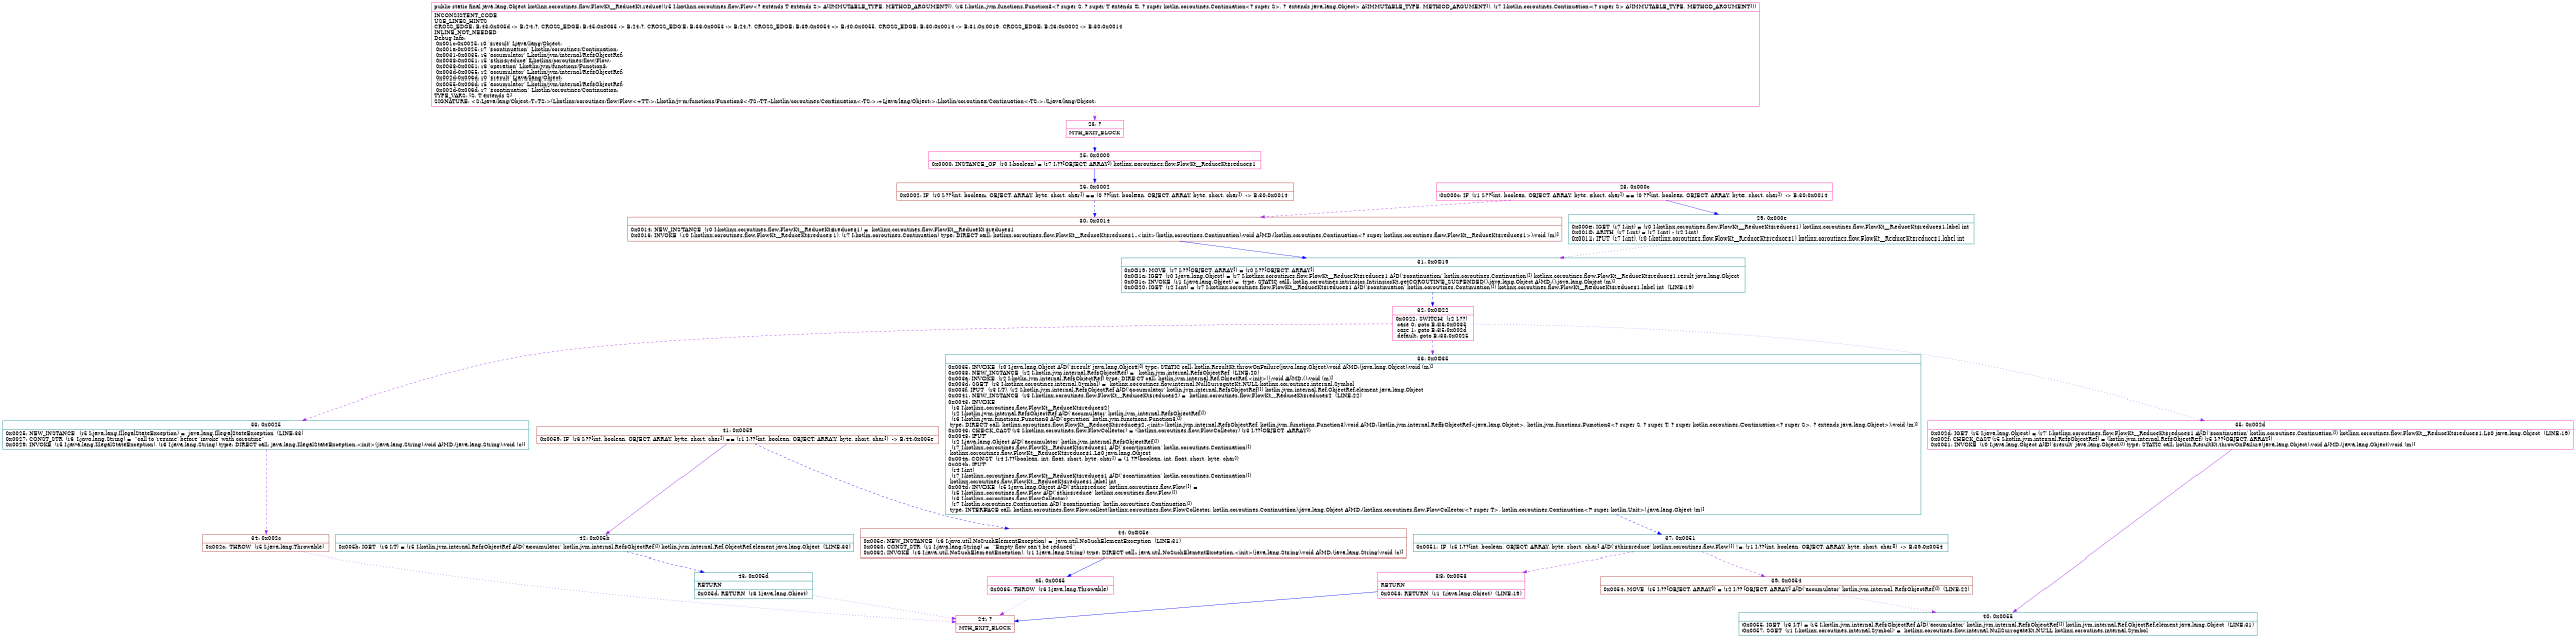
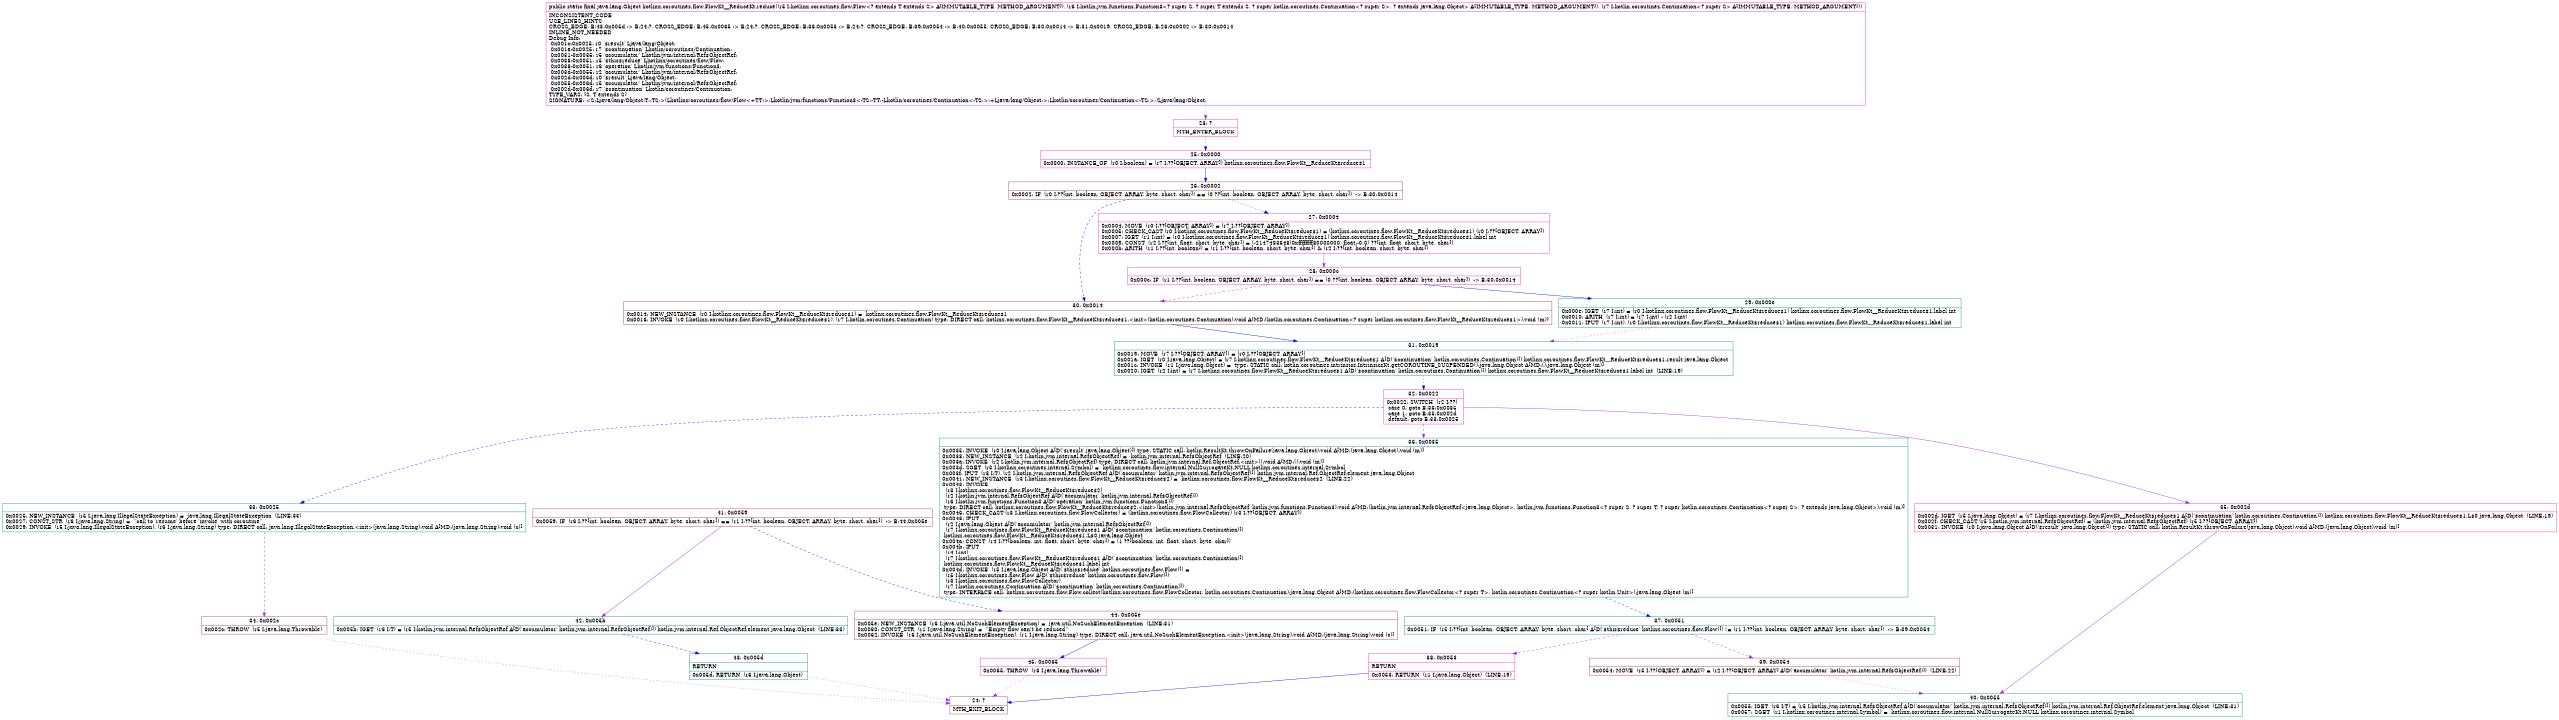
  digraph {
    node [color=deeppink shape=record]
    edge [color=purple style=dashed]
-   n1 [label="{23\:\ ?|MTH_EXIT_BLOCK\l}"]
+   n1 [label="{23\:\ ?|MTH_ENTER_BLOCK\l}"]
    n2 [label="{25\:\ 0x0000|0x0000: INSTANCE_OF  (r0 I:boolean) = (r7 I:??[OBJECT, ARRAY]) kotlinx.coroutines.flow.FlowKt__ReduceKt$reduce$1 \l}"]
    n3 [color=brown label="{26\:\ 0x0002|0x0002: IF  (r0 I:??[int, boolean, OBJECT, ARRAY, byte, short, char]) == (0 ??[int, boolean, OBJECT, ARRAY, byte, short, char])  \-\> B:30:0x0014 \l}"]
+   n4 [label="{27\:\ 0x0004|0x0004: MOVE  (r0 I:??[OBJECT, ARRAY]) = (r7 I:??[OBJECT, ARRAY]) \l0x0005: CHECK_CAST (r0 I:kotlinx.coroutines.flow.FlowKt__ReduceKt$reduce$1) = (kotlinx.coroutines.flow.FlowKt__ReduceKt$reduce$1) (r0 I:??[OBJECT, ARRAY]) \l0x0007: IGET  (r1 I:int) = (r0 I:kotlinx.coroutines.flow.FlowKt__ReduceKt$reduce$1) kotlinx.coroutines.flow.FlowKt__ReduceKt$reduce$1.label int \l0x0009: CONST  (r2 I:??[int, float, short, byte, char]) = (\-2147483648(0xffffffff80000000, float:\-0.0) ??[int, float, short, byte, char]) \l0x000b: ARITH  (r1 I:??[int, boolean]) = (r1 I:??[int, boolean, short, byte, char]) & (r2 I:??[int, boolean, short, byte, char]) \l}"]
    n5 [color=brown label="{30\:\ 0x0014|0x0014: NEW_INSTANCE  (r0 I:kotlinx.coroutines.flow.FlowKt__ReduceKt$reduce$1) =  kotlinx.coroutines.flow.FlowKt__ReduceKt$reduce$1 \l0x0016: INVOKE  (r0 I:kotlinx.coroutines.flow.FlowKt__ReduceKt$reduce$1), (r7 I:kotlin.coroutines.Continuation) type: DIRECT call: kotlinx.coroutines.flow.FlowKt__ReduceKt$reduce$1.\<init\>(kotlin.coroutines.Continuation):void A[MD:(kotlin.coroutines.Continuation\<? super kotlinx.coroutines.flow.FlowKt__ReduceKt$reduce$1\>):void (m)]\l}"]
    n6 [label="{28\:\ 0x000c|0x000c: IF  (r1 I:??[int, boolean, OBJECT, ARRAY, byte, short, char]) == (0 ??[int, boolean, OBJECT, ARRAY, byte, short, char])  \-\> B:30:0x0014 \l}"]
    n7 [color=teal label="{31\:\ 0x0019|0x0019: MOVE  (r7 I:??[OBJECT, ARRAY]) = (r0 I:??[OBJECT, ARRAY]) \l0x001a: IGET  (r0 I:java.lang.Object) = (r7 I:kotlinx.coroutines.flow.FlowKt__ReduceKt$reduce$1 A[D('$continuation' kotlin.coroutines.Continuation)]) kotlinx.coroutines.flow.FlowKt__ReduceKt$reduce$1.result java.lang.Object \l0x001c: INVOKE  (r1 I:java.lang.Object) =  type: STATIC call: kotlin.coroutines.intrinsics.IntrinsicsKt.getCOROUTINE_SUSPENDED():java.lang.Object A[MD:():java.lang.Object (m)]\l0x0020: IGET  (r2 I:int) = (r7 I:kotlinx.coroutines.flow.FlowKt__ReduceKt$reduce$1 A[D('$continuation' kotlin.coroutines.Continuation)]) kotlinx.coroutines.flow.FlowKt__ReduceKt$reduce$1.label int  (LINE:19)\l}"]
    n8 [color=teal label="{29\:\ 0x000e|0x000e: IGET  (r7 I:int) = (r0 I:kotlinx.coroutines.flow.FlowKt__ReduceKt$reduce$1) kotlinx.coroutines.flow.FlowKt__ReduceKt$reduce$1.label int \l0x0010: ARITH  (r7 I:int) = (r7 I:int) \- (r2 I:int) \l0x0011: IPUT  (r7 I:int), (r0 I:kotlinx.coroutines.flow.FlowKt__ReduceKt$reduce$1) kotlinx.coroutines.flow.FlowKt__ReduceKt$reduce$1.label int \l}"]
    n9 [label="{32\:\ 0x0022|0x0022: SWITCH  (r2 I:??)\l case 0: goto B:36:0x0035\l case 1: goto B:35:0x002d\l default: goto B:33:0x0025 \l}"]
    n10 [color=teal label="{33\:\ 0x0025|0x0025: NEW_INSTANCE  (r5 I:java.lang.IllegalStateException) =  java.lang.IllegalStateException  (LINE:33)\l0x0027: CONST_STR  (r6 I:java.lang.String) =  \"call to 'resume' before 'invoke' with coroutine\" \l0x0029: INVOKE  (r5 I:java.lang.IllegalStateException), (r6 I:java.lang.String) type: DIRECT call: java.lang.IllegalStateException.\<init\>(java.lang.String):void A[MD:(java.lang.String):void (c)]\l}"]
    n11 [label="{35\:\ 0x002d|0x002d: IGET  (r5 I:java.lang.Object) = (r7 I:kotlinx.coroutines.flow.FlowKt__ReduceKt$reduce$1 A[D('$continuation' kotlin.coroutines.Continuation)]) kotlinx.coroutines.flow.FlowKt__ReduceKt$reduce$1.L$0 java.lang.Object  (LINE:19)\l0x002f: CHECK_CAST (r5 I:kotlin.jvm.internal.Ref$ObjectRef) = (kotlin.jvm.internal.Ref$ObjectRef) (r5 I:??[OBJECT, ARRAY]) \l0x0031: INVOKE  (r0 I:java.lang.Object A[D('$result' java.lang.Object)]) type: STATIC call: kotlin.ResultKt.throwOnFailure(java.lang.Object):void A[MD:(java.lang.Object):void (m)]\l}"]
    n12 [color=teal label="{36\:\ 0x0035|0x0035: INVOKE  (r0 I:java.lang.Object A[D('$result' java.lang.Object)]) type: STATIC call: kotlin.ResultKt.throwOnFailure(java.lang.Object):void A[MD:(java.lang.Object):void (m)]\l0x0038: NEW_INSTANCE  (r2 I:kotlin.jvm.internal.Ref$ObjectRef) =  kotlin.jvm.internal.Ref$ObjectRef  (LINE:20)\l0x003a: INVOKE  (r2 I:kotlin.jvm.internal.Ref$ObjectRef) type: DIRECT call: kotlin.jvm.internal.Ref.ObjectRef.\<init\>():void A[MD:():void (m)]\l0x003d: SGET  (r3 I:kotlinx.coroutines.internal.Symbol) =  kotlinx.coroutines.flow.internal.NullSurrogateKt.NULL kotlinx.coroutines.internal.Symbol \l0x003f: IPUT  (r3 I:T), (r2 I:kotlin.jvm.internal.Ref$ObjectRef A[D('accumulator' kotlin.jvm.internal.Ref$ObjectRef)]) kotlin.jvm.internal.Ref.ObjectRef.element java.lang.Object \l0x0041: NEW_INSTANCE  (r3 I:kotlinx.coroutines.flow.FlowKt__ReduceKt$reduce$2) =  kotlinx.coroutines.flow.FlowKt__ReduceKt$reduce$2  (LINE:22)\l0x0043: INVOKE  \l  (r3 I:kotlinx.coroutines.flow.FlowKt__ReduceKt$reduce$2)\l  (r2 I:kotlin.jvm.internal.Ref$ObjectRef A[D('accumulator' kotlin.jvm.internal.Ref$ObjectRef)])\l  (r6 I:kotlin.jvm.functions.Function3 A[D('operation' kotlin.jvm.functions.Function3)])\l type: DIRECT call: kotlinx.coroutines.flow.FlowKt__ReduceKt$reduce$2.\<init\>(kotlin.jvm.internal.Ref$ObjectRef, kotlin.jvm.functions.Function3):void A[MD:(kotlin.jvm.internal.Ref$ObjectRef\<java.lang.Object\>, kotlin.jvm.functions.Function3\<? super S, ? super T, ? super kotlin.coroutines.Continuation\<? super S\>, ? extends java.lang.Object\>):void (m)]\l0x0046: CHECK_CAST (r3 I:kotlinx.coroutines.flow.FlowCollector) = (kotlinx.coroutines.flow.FlowCollector) (r3 I:??[OBJECT, ARRAY]) \l0x0048: IPUT  \l  (r2 I:java.lang.Object A[D('accumulator' kotlin.jvm.internal.Ref$ObjectRef)])\l  (r7 I:kotlinx.coroutines.flow.FlowKt__ReduceKt$reduce$1 A[D('$continuation' kotlin.coroutines.Continuation)])\l kotlinx.coroutines.flow.FlowKt__ReduceKt$reduce$1.L$0 java.lang.Object \l0x004a: CONST  (r4 I:??[boolean, int, float, short, byte, char]) = (1 ??[boolean, int, float, short, byte, char]) \l0x004b: IPUT  \l  (r4 I:int)\l  (r7 I:kotlinx.coroutines.flow.FlowKt__ReduceKt$reduce$1 A[D('$continuation' kotlin.coroutines.Continuation)])\l kotlinx.coroutines.flow.FlowKt__ReduceKt$reduce$1.label int \l0x004d: INVOKE  (r5 I:java.lang.Object A[D('$this$reduce' kotlinx.coroutines.flow.Flow)]) = \l  (r5 I:kotlinx.coroutines.flow.Flow A[D('$this$reduce' kotlinx.coroutines.flow.Flow)])\l  (r3 I:kotlinx.coroutines.flow.FlowCollector)\l  (r7 I:kotlin.coroutines.Continuation A[D('$continuation' kotlin.coroutines.Continuation)])\l type: INTERFACE call: kotlinx.coroutines.flow.Flow.collect(kotlinx.coroutines.flow.FlowCollector, kotlin.coroutines.Continuation):java.lang.Object A[MD:(kotlinx.coroutines.flow.FlowCollector\<? super T\>, kotlin.coroutines.Continuation\<? super kotlin.Unit\>):java.lang.Object (m)]\l}"]
    n13 [color=brown label="{34\:\ 0x002c|0x002c: THROW  (r5 I:java.lang.Throwable) \l}"]
    n14 [color=teal label="{40\:\ 0x0055|0x0055: IGET  (r6 I:T) = (r5 I:kotlin.jvm.internal.Ref$ObjectRef A[D('accumulator' kotlin.jvm.internal.Ref$ObjectRef)]) kotlin.jvm.internal.Ref.ObjectRef.element java.lang.Object  (LINE:31)\l0x0057: SGET  (r1 I:kotlinx.coroutines.internal.Symbol) =  kotlinx.coroutines.flow.internal.NullSurrogateKt.NULL kotlinx.coroutines.internal.Symbol \l}"]
    n15 [color=teal label="{37\:\ 0x0051|0x0051: IF  (r5 I:??[int, boolean, OBJECT, ARRAY, byte, short, char] A[D('$this$reduce' kotlinx.coroutines.flow.Flow)]) != (r1 I:??[int, boolean, OBJECT, ARRAY, byte, short, char])  \-\> B:39:0x0054 \l}"]
    n16 [color=brown label="{24\:\ ?|MTH_EXIT_BLOCK\l}"]
    n17 [color=brown label="{41\:\ 0x0059|0x0059: IF  (r6 I:??[int, boolean, OBJECT, ARRAY, byte, short, char]) == (r1 I:??[int, boolean, OBJECT, ARRAY, byte, short, char])  \-\> B:44:0x005e \l}"]
    n18 [color=teal label="{42\:\ 0x005b|0x005b: IGET  (r6 I:T) = (r5 I:kotlin.jvm.internal.Ref$ObjectRef A[D('accumulator' kotlin.jvm.internal.Ref$ObjectRef)]) kotlin.jvm.internal.Ref.ObjectRef.element java.lang.Object  (LINE:33)\l}"]
    n19 [color=brown label="{44\:\ 0x005e|0x005e: NEW_INSTANCE  (r6 I:java.util.NoSuchElementException) =  java.util.NoSuchElementException  (LINE:31)\l0x0060: CONST_STR  (r1 I:java.lang.String) =  \"Empty flow can't be reduced\" \l0x0062: INVOKE  (r6 I:java.util.NoSuchElementException), (r1 I:java.lang.String) type: DIRECT call: java.util.NoSuchElementException.\<init\>(java.lang.String):void A[MD:(java.lang.String):void (c)]\l}"]
    n20 [color=teal label="{43\:\ 0x005d|RETURN\l|0x005d: RETURN  (r6 I:java.lang.Object) \l}"]
    n21 [label="{45\:\ 0x0065|0x0065: THROW  (r6 I:java.lang.Throwable) \l}"]
    n22 [label="{38\:\ 0x0053|RETURN\l|0x0053: RETURN  (r1 I:java.lang.Object)  (LINE:19)\l}"]
    n23 [color=brown label="{39\:\ 0x0054|0x0054: MOVE  (r5 I:??[OBJECT, ARRAY]) = (r2 I:??[OBJECT, ARRAY] A[D('accumulator' kotlin.jvm.internal.Ref$ObjectRef)])  (LINE:22)\l}"]
    n24 [label="{public static final java.lang.Object kotlinx.coroutines.flow.FlowKt__ReduceKt.reduce((r5 I:kotlinx.coroutines.flow.Flow\<? extends T extends S\> A[IMMUTABLE_TYPE, METHOD_ARGUMENT]), (r6 I:kotlin.jvm.functions.Function3\<? super S, ? super T extends S, ? super kotlin.coroutines.Continuation\<? super S\>, ? extends java.lang.Object\> A[IMMUTABLE_TYPE, METHOD_ARGUMENT]), (r7 I:kotlin.coroutines.Continuation\<? super S\> A[IMMUTABLE_TYPE, METHOD_ARGUMENT]))  | INCONSISTENT_CODE\lUSE_LINES_HINTS\lCROSS_EDGE: B:43:0x005d \-\> B:24:?, CROSS_EDGE: B:45:0x0065 \-\> B:24:?, CROSS_EDGE: B:38:0x0053 \-\> B:24:?, CROSS_EDGE: B:39:0x0054 \-\> B:40:0x0055, CROSS_EDGE: B:30:0x0014 \-\> B:31:0x0019, CROSS_EDGE: B:26:0x0002 \-\> B:30:0x0014\lINLINE_NOT_NEEDED\lDebug Info:\l  0x001c\-0x0025: r0 '$result' Ljava\/lang\/Object;\l  0x001a\-0x0025: r7 '$continuation' Lkotlin\/coroutines\/Continuation;\l  0x0031\-0x0035: r5 'accumulator' Lkotlin\/jvm\/internal\/Ref$ObjectRef;\l  0x0038\-0x0051: r5 '$this$reduce' Lkotlinx\/coroutines\/flow\/Flow;\l  0x0038\-0x0051: r6 'operation' Lkotlin\/jvm\/functions\/Function3;\l  0x003d\-0x0055: r2 'accumulator' Lkotlin\/jvm\/internal\/Ref$ObjectRef;\l  0x002d\-0x006d: r0 '$result' Ljava\/lang\/Object;\l  0x0055\-0x006d: r5 'accumulator' Lkotlin\/jvm\/internal\/Ref$ObjectRef;\l  0x002d\-0x006d: r7 '$continuation' Lkotlin\/coroutines\/Continuation;\lTYPE_VARS: [S, T extends S]\lSIGNATURE: \<S:Ljava\/lang\/Object;T::TS;\>(Lkotlinx\/coroutines\/flow\/Flow\<+TT;\>;Lkotlin\/jvm\/functions\/Function3\<\-TS;\-TT;\-Lkotlin\/coroutines\/Continuation\<\-TS;\>;+Ljava\/lang\/Object;\>;Lkotlin\/coroutines\/Continuation\<\-TS;\>;)Ljava\/lang\/Object;\l}"]
    n1 -> n2 [color=blue style=dotted]
    n2 -> n3 [color=blue style=solid]
+   n3 -> n4 [color=blue style=dotted]
    n3 -> n5 [color=blue]
+   n4 -> n6 [style=solid]
    n5 -> n7 [color=blue style=solid]
    n6 -> n5
    n6 -> n8 [color=blue style=solid]
-   n7 -> n9 [color=blue]
+   n7 -> n9 [color=blue style=dotted]
    n8 -> n7 [style=dotted]
-   n9 -> n10
-   n9 -> n11 [style=dotted]
+   n9 -> n10 [color=blue]
+   n9 -> n11 [style=solid]
    n9 -> n12
    n10 -> n13
    n11 -> n14 [style=solid]
    n12 -> n15 [color=blue]
    n13 -> n16 [style=dotted]
    n15 -> n22
    n15 -> n23
    n17 -> n18 [style=solid]
    n17 -> n19 [color=blue]
    n18 -> n20 [color=blue]
    n19 -> n21 [color=blue style=solid]
    n20 -> n16 [style=dotted]
    n21 -> n16 [style=dotted]
    n22 -> n16 [color=blue style=solid]
    n23 -> n14 [style=dotted]
    n24 -> n1 [style=dotted]
  }
